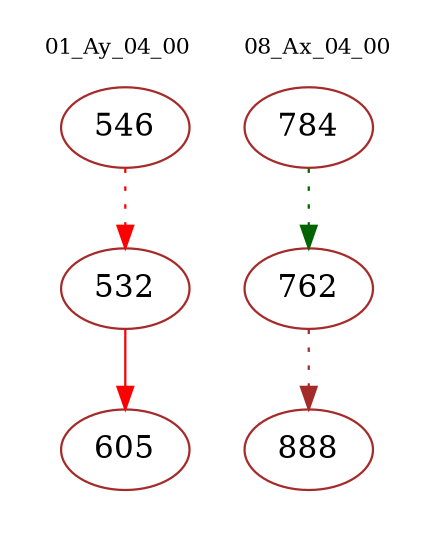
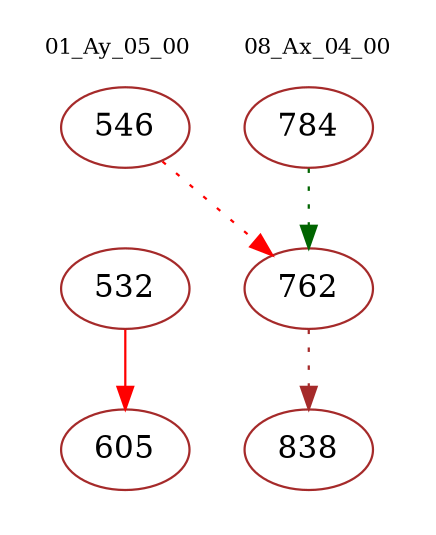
  digraph {
    node [color=brown]
    edge [color=red style=dotted]
    n1 [label=546]
    n2 [label=532]
    n3 [label=605]
    n4 [label=784]
    n5 [label=762]
-   n6 [label=888]
+   n6 [label=838]
    subgraph cluster_1 {
      color=white
      fontsize=10
-     label="01_Ay_04_00"
+     label="01_Ay_05_00"
      n1
      n2
      n3
    }
    subgraph cluster_2 {
      color=white
      fontsize=10
      label="08_Ax_04_00"
      n4
      n5
      n6
    }
-   n1 -> n2
+   n1 -> n5
    n2 -> n3 [style=solid]
    n4 -> n5 [color=darkgreen]
    n5 -> n6 [color=brown]
  }
